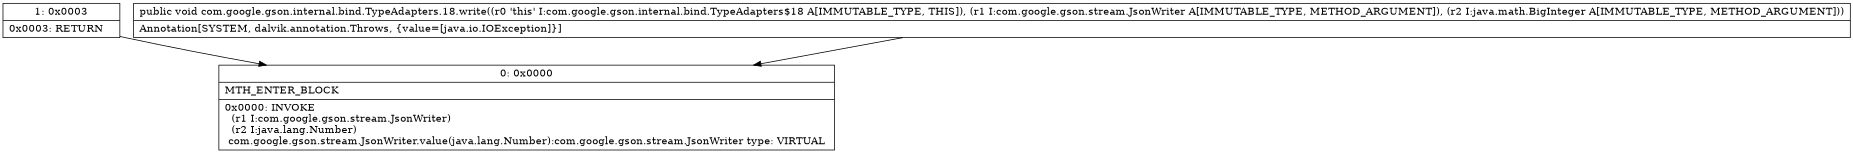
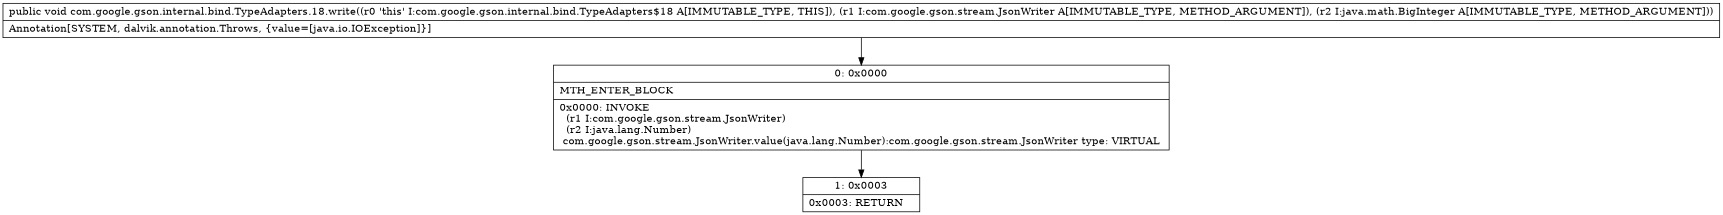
  digraph {
    node [shape=record]
    n1 [label="{0\:\ 0x0000|MTH_ENTER_BLOCK\l|0x0000: INVOKE  \l  (r1 I:com.google.gson.stream.JsonWriter)\l  (r2 I:java.lang.Number)\l com.google.gson.stream.JsonWriter.value(java.lang.Number):com.google.gson.stream.JsonWriter type: VIRTUAL \l}"]
    n2 [label="{1\:\ 0x0003|0x0003: RETURN   \l}"]
    n3 [label="{public void com.google.gson.internal.bind.TypeAdapters.18.write((r0 'this' I:com.google.gson.internal.bind.TypeAdapters$18 A[IMMUTABLE_TYPE, THIS]), (r1 I:com.google.gson.stream.JsonWriter A[IMMUTABLE_TYPE, METHOD_ARGUMENT]), (r2 I:java.math.BigInteger A[IMMUTABLE_TYPE, METHOD_ARGUMENT]))  | Annotation[SYSTEM, dalvik.annotation.Throws, \{value=[java.io.IOException]\}]\l}"]
-   n2 -> n1
+   n1 -> n2
    n3 -> n1
  }
